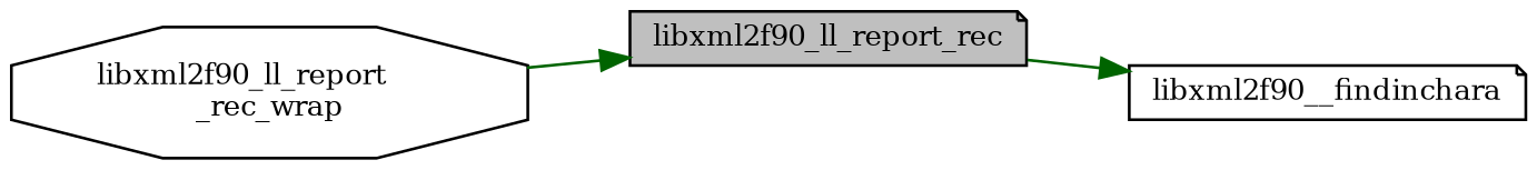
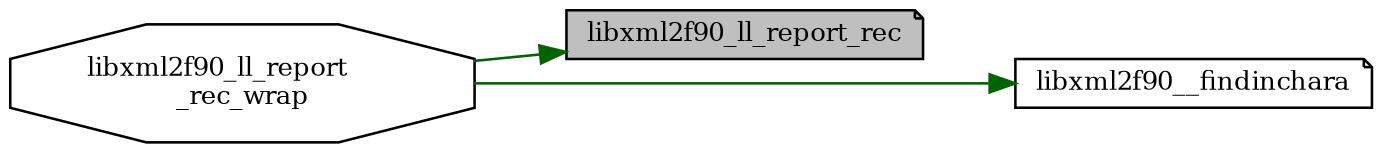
  digraph {
    fontname="DejaVu Serif"
    rankdir=LR
    node [color=black fillcolor=white fontname="DejaVu Serif" fontsize=10 shape=note style=filled]
    edge [color=darkgreen fontname="DejaVu Serif" fontsize=10 labelfontname=Helvetica labelfontsize=10 style=solid]
    n1 [fillcolor=grey75 fontcolor=black height=0.2 label=libxml2f90_ll_report_rec width=0.4]
    n2 [height=0.2 label=libxml2f90__findinchara width=0.4]
    n3 [height=0.2 label="libxml2f90_ll_report\l_rec_wrap" shape=octagon width=0.4]
-   n1 -> n2
+   n3 -> n2
    n3 -> n1
  }
